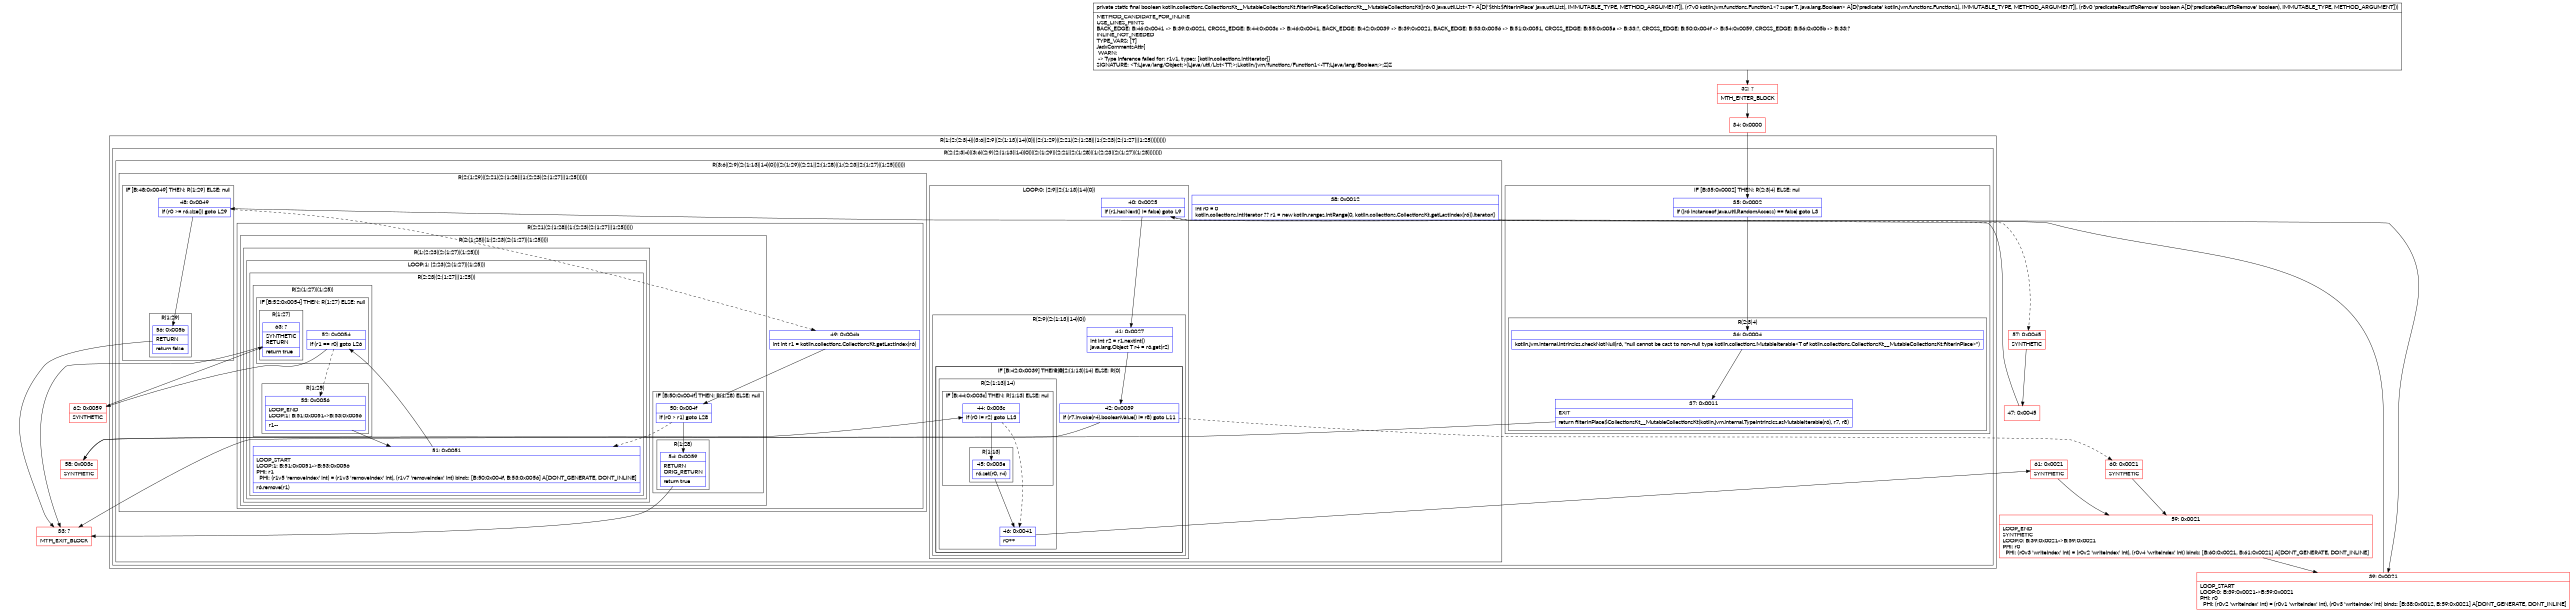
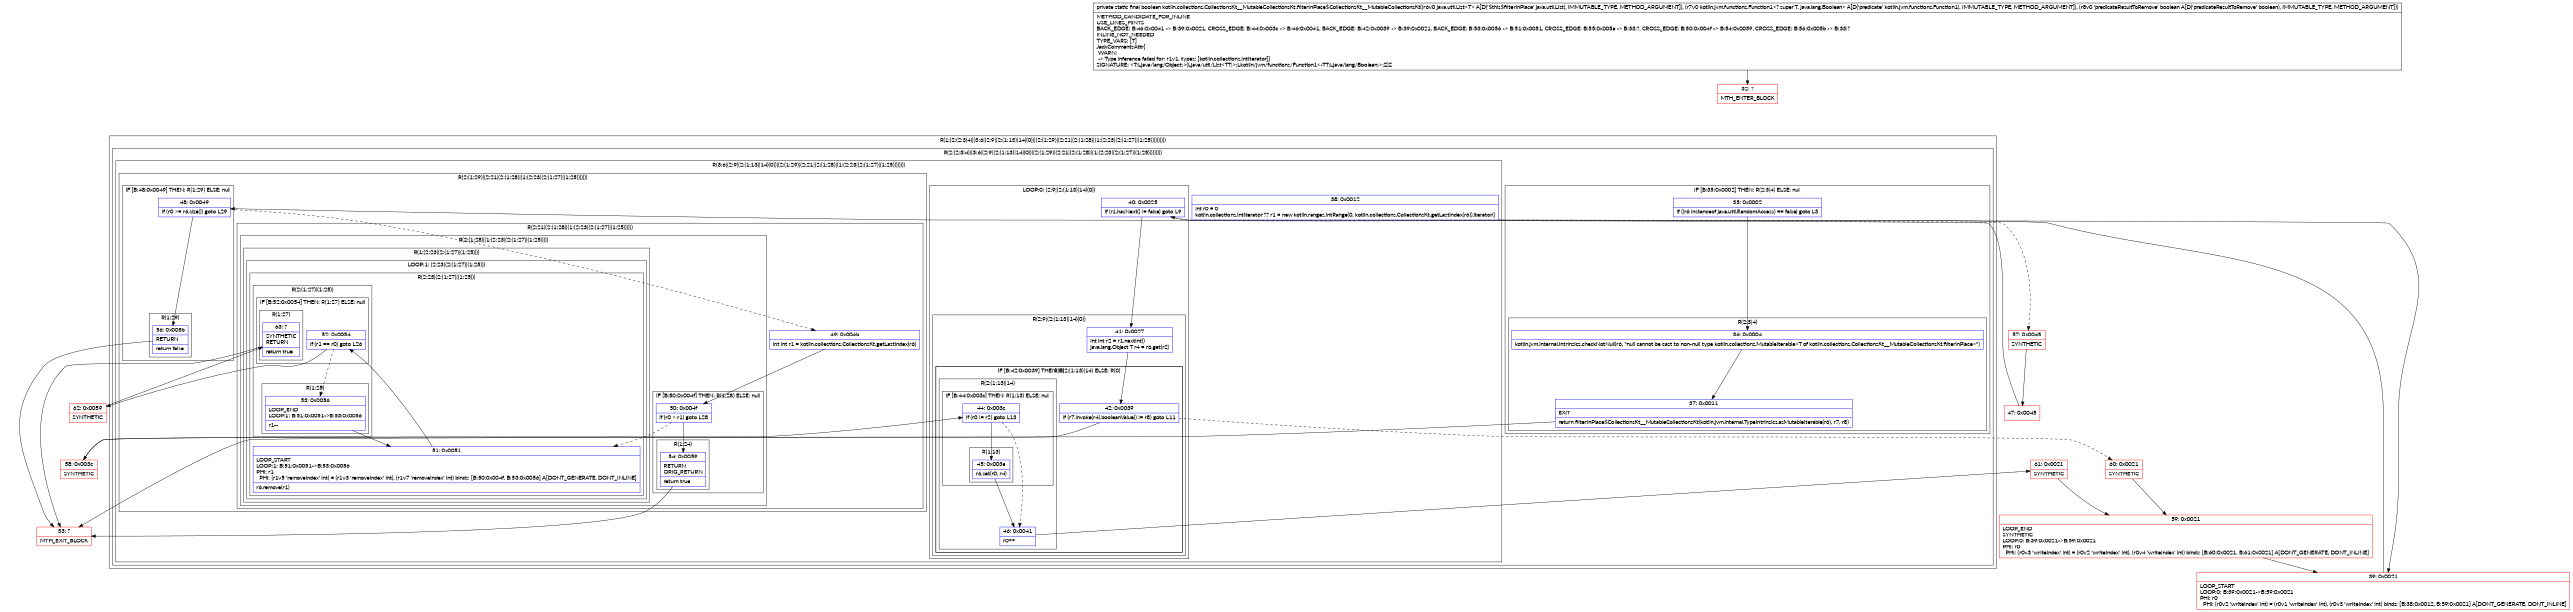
  digraph {
    fontname=Lato
    node [color=blue fontname=Lato shape=record]
    edge [fontname=Lato]
    n1 [label="{36\:\ 0x0004|kotlin.jvm.internal.Intrinsics.checkNotNull(r6, \"null cannot be cast to non\-null type kotlin.collections.MutableIterable\<T of kotlin.collections.CollectionsKt__MutableCollectionsKt.filterInPlace\>\")\l}"]
    n2 [label="{37\:\ 0x0011|EXIT\l|return filterInPlace$CollectionsKt__MutableCollectionsKt(kotlin.jvm.internal.TypeIntrinsics.asMutableIterable(r6), r7, r8)\l}"]
    n3 [label="{35\:\ 0x0002|if ((r6 instanceof java.util.RandomAccess) == false) goto L3\l}"]
    n4 [label="{45\:\ 0x003e|r6.set(r0, r4)\l}"]
    n5 [label="{44\:\ 0x003c|if (r0 != r2) goto L13\l}"]
    n6 [label="{46\:\ 0x0041|r0++\l}"]
    n7 [label="{42\:\ 0x0039|if (r7.invoke(r4).booleanValue() != r8) goto L11\l}"]
    n8 [label="{41\:\ 0x0027|int int r2 = r1.nextInt()\ljava.lang.Object T r4 = r6.get(r2)\l}"]
    n9 [label="{40\:\ 0x0025|if (r1.hasNext() != false) goto L9\l}"]
    n10 [label="{56\:\ 0x005b|RETURN\l|return false\l}"]
    n11 [label="{48\:\ 0x0049|if (r0 \>= r6.size()) goto L29\l}"]
    n12 [label="{54\:\ 0x0059|RETURN\lORIG_RETURN\l|return true\l}"]
    n13 [label="{50\:\ 0x004f|if (r0 \> r1) goto L28\l}"]
    n14 [label="{63\:\ ?|SYNTHETIC\lRETURN\l|return true\l}"]
    n15 [label="{52\:\ 0x0054|if (r1 == r0) goto L26\l}"]
    n16 [label="{53\:\ 0x0056|LOOP_END\lLOOP:1: B:51:0x0051\-\>B:53:0x0056\l|r1\-\-\l}"]
    n17 [label="{51\:\ 0x0051|LOOP_START\lLOOP:1: B:51:0x0051\-\>B:53:0x0056\lPHI: r1 \l  PHI: (r1v5 'removeIndex' int) = (r1v3 'removeIndex' int), (r1v7 'removeIndex' int) binds: [B:50:0x004f, B:53:0x0056] A[DONT_GENERATE, DONT_INLINE]\l|r6.remove(r1)\l}"]
    n18 [label="{49\:\ 0x004b|int int r1 = kotlin.collections.CollectionsKt.getLastIndex(r6)\l}"]
    n19 [label="{38\:\ 0x0012|int r0 = 0\lkotlin.collections.IntIterator ?? r1 = new kotlin.ranges.IntRange(0, kotlin.collections.CollectionsKt.getLastIndex(r6)).iterator()\l}"]
    n20 [color=red label="{33\:\ ?|MTH_EXIT_BLOCK\l}"]
    n21 [color=red label="{61\:\ 0x0021|SYNTHETIC\l}"]
    n22 [color=red label="{58\:\ 0x003c|SYNTHETIC\l}"]
    n23 [color=red label="{60\:\ 0x0021|SYNTHETIC\l}"]
    n24 [color=red label="{57\:\ 0x0045|SYNTHETIC\l}"]
    n25 [color=red label="{62\:\ 0x0059|SYNTHETIC\l}"]
    n26 [color=red label="{39\:\ 0x0021|LOOP_START\lLOOP:0: B:39:0x0021\-\>B:59:0x0021\lPHI: r0 \l  PHI: (r0v2 'writeIndex' int) = (r0v1 'writeIndex' int), (r0v3 'writeIndex' int) binds: [B:38:0x0012, B:59:0x0021] A[DONT_GENERATE, DONT_INLINE]\l}"]
    n27 [color=red label="{47\:\ 0x0045}"]
    n28 [color=red label="{59\:\ 0x0021|LOOP_END\lSYNTHETIC\lLOOP:0: B:39:0x0021\-\>B:59:0x0021\lPHI: r0 \l  PHI: (r0v3 'writeIndex' int) = (r0v2 'writeIndex' int), (r0v4 'writeIndex' int) binds: [B:60:0x0021, B:61:0x0021] A[DONT_GENERATE, DONT_INLINE]\l}"]
    n29 [color=red label="{32\:\ ?|MTH_ENTER_BLOCK\l}"]
-   n30 [color=red label="{34\:\ 0x0000}"]
    n31 [label="{private static final boolean kotlin.collections.CollectionsKt__MutableCollectionsKt.filterInPlace$CollectionsKt__MutableCollectionsKt((r6v0 java.util.List\<T\> A[D('$this$filterInPlace' java.util.List), IMMUTABLE_TYPE, METHOD_ARGUMENT]), (r7v0 kotlin.jvm.functions.Function1\<? super T, java.lang.Boolean\> A[D('predicate' kotlin.jvm.functions.Function1), IMMUTABLE_TYPE, METHOD_ARGUMENT]), (r8v0 'predicateResultToRemove' boolean A[D('predicateResultToRemove' boolean), IMMUTABLE_TYPE, METHOD_ARGUMENT]))  | METHOD_CANDIDATE_FOR_INLINE\lUSE_LINES_HINTS\lBACK_EDGE: B:46:0x0041 \-\> B:39:0x0021, CROSS_EDGE: B:44:0x003c \-\> B:46:0x0041, BACK_EDGE: B:42:0x0039 \-\> B:39:0x0021, BACK_EDGE: B:53:0x0056 \-\> B:51:0x0051, CROSS_EDGE: B:55:0x005a \-\> B:33:?, CROSS_EDGE: B:50:0x004f \-\> B:54:0x0059, CROSS_EDGE: B:56:0x005b \-\> B:33:?\lINLINE_NOT_NEEDED\lTYPE_VARS: [T]\lJadxCommentsAttr\{\l WARN: \l \-\> Type inference failed for: r1v1, types: [kotlin.collections.IntIterator]\}\lSIGNATURE: \<T:Ljava\/lang\/Object;\>(Ljava\/util\/List\<TT;\>;Lkotlin\/jvm\/functions\/Function1\<\-TT;Ljava\/lang\/Boolean;\>;Z)Z\l}" color=""]
    subgraph cluster_1 {
      label="R(1:(2:(2:3|4)|(3:6|(2:9|(2:(1:13)|14)(0))|(2:(1:29)|(2:21|(2:(1:28)|(1:(2:23|(2:(1:27)|(1:25))))))))))"
      subgraph cluster_2 {
        label="R(2:(2:3|4)|(3:6|(2:9|(2:(1:13)|14)(0))|(2:(1:29)|(2:21|(2:(1:28)|(1:(2:23|(2:(1:27)|(1:25)))))))))"
        subgraph cluster_3 {
          label="IF [B:35:0x0002] THEN: R(2:3|4) ELSE: null"
          n3
          subgraph cluster_4 {
            label="R(2:3|4)"
            n1
            n2
          }
        }
        subgraph cluster_5 {
          label="R(3:6|(2:9|(2:(1:13)|14)(0))|(2:(1:29)|(2:21|(2:(1:28)|(1:(2:23|(2:(1:27)|(1:25))))))))"
          n19
          subgraph cluster_6 {
            label="LOOP:0: (2:9|(2:(1:13)|14)(0))"
            n9
            subgraph cluster_7 {
              label="R(2:9|(2:(1:13)|14)(0))"
              n8
              subgraph cluster_8 {
                label="IF [B:42:0x0039] THEN: R(2:(1:13)|14) ELSE: R(0)"
                n7
                subgraph cluster_9 {
                  label="R(2:(1:13)|14)"
                  n6
                  subgraph cluster_10 {
                    label="IF [B:44:0x003c] THEN: R(1:13) ELSE: null"
                    n5
                    subgraph cluster_11 {
                      label="R(1:13)"
                      n4
                    }
                  }
                }
                subgraph cluster_12 {
                  label="R(0)"
                }
              }
            }
          }
          subgraph cluster_13 {
            label="R(2:(1:29)|(2:21|(2:(1:28)|(1:(2:23|(2:(1:27)|(1:25)))))))"
            subgraph cluster_14 {
              label="IF [B:48:0x0049] THEN: R(1:29) ELSE: null"
              n11
              subgraph cluster_15 {
                label="R(1:29)"
                n10
              }
            }
            subgraph cluster_16 {
              label="R(2:21|(2:(1:28)|(1:(2:23|(2:(1:27)|(1:25))))))"
              n18
              subgraph cluster_17 {
                label="R(2:(1:28)|(1:(2:23|(2:(1:27)|(1:25)))))"
                subgraph cluster_18 {
                  label="IF [B:50:0x004f] THEN: R(1:28) ELSE: null"
                  n13
                  subgraph cluster_19 {
-                   label="R(1:28)"
+                   label="R(1:24)"
                    n12
                  }
                }
                subgraph cluster_20 {
                  label="R(1:(2:23|(2:(1:27)|(1:25))))"
                  subgraph cluster_21 {
                    label="LOOP:1: (2:23|(2:(1:27)|(1:25)))"
                    subgraph cluster_22 {
                      label="R(2:23|(2:(1:27)|(1:25)))"
                      n17
                      subgraph cluster_23 {
                        label="R(2:(1:27)|(1:25))"
                        subgraph cluster_24 {
                          label="IF [B:52:0x0054] THEN: R(1:27) ELSE: null"
                          n15
                          subgraph cluster_25 {
                            label="R(1:27)"
                            n14
                          }
                        }
                        subgraph cluster_26 {
                          label="R(1:25)"
                          n16
                        }
                      }
                    }
                  }
                }
              }
            }
          }
        }
      }
    }
    n1 -> n2
    n2 -> n20
    n3 -> n1
    n4 -> n6
    n5 -> n4
    n5 -> n6 [style=dashed]
    n6 -> n21
    n7 -> n22
    n7 -> n23 [style=dashed]
    n8 -> n7
    n9 -> n8
    n9 -> n24 [style=dashed]
    n10 -> n20
    n11 -> n10
    n11 -> n18 [style=dashed]
    n12 -> n20
    n13 -> n12
    n13 -> n17 [style=dashed]
    n14 -> n20
    n15 -> n16 [style=dashed]
    n15 -> n25
    n16 -> n17
    n17 -> n15
    n18 -> n13
    n19 -> n26
    n21 -> n28
    n22 -> n5
    n23 -> n28
    n24 -> n27
    n25 -> n14
    n26 -> n9
    n27 -> n11
    n28 -> n26
-   n29 -> n30
-   n30 -> n3
    n31 -> n29
  }
